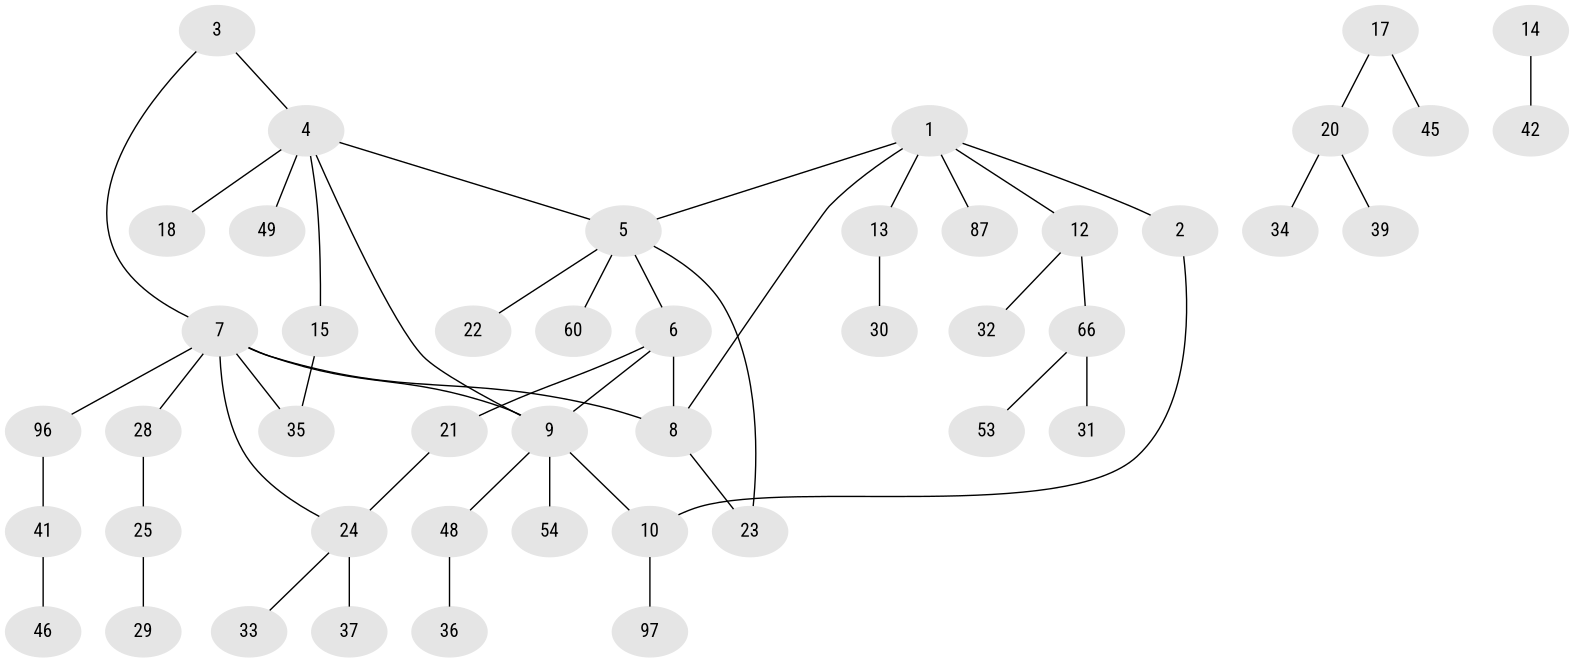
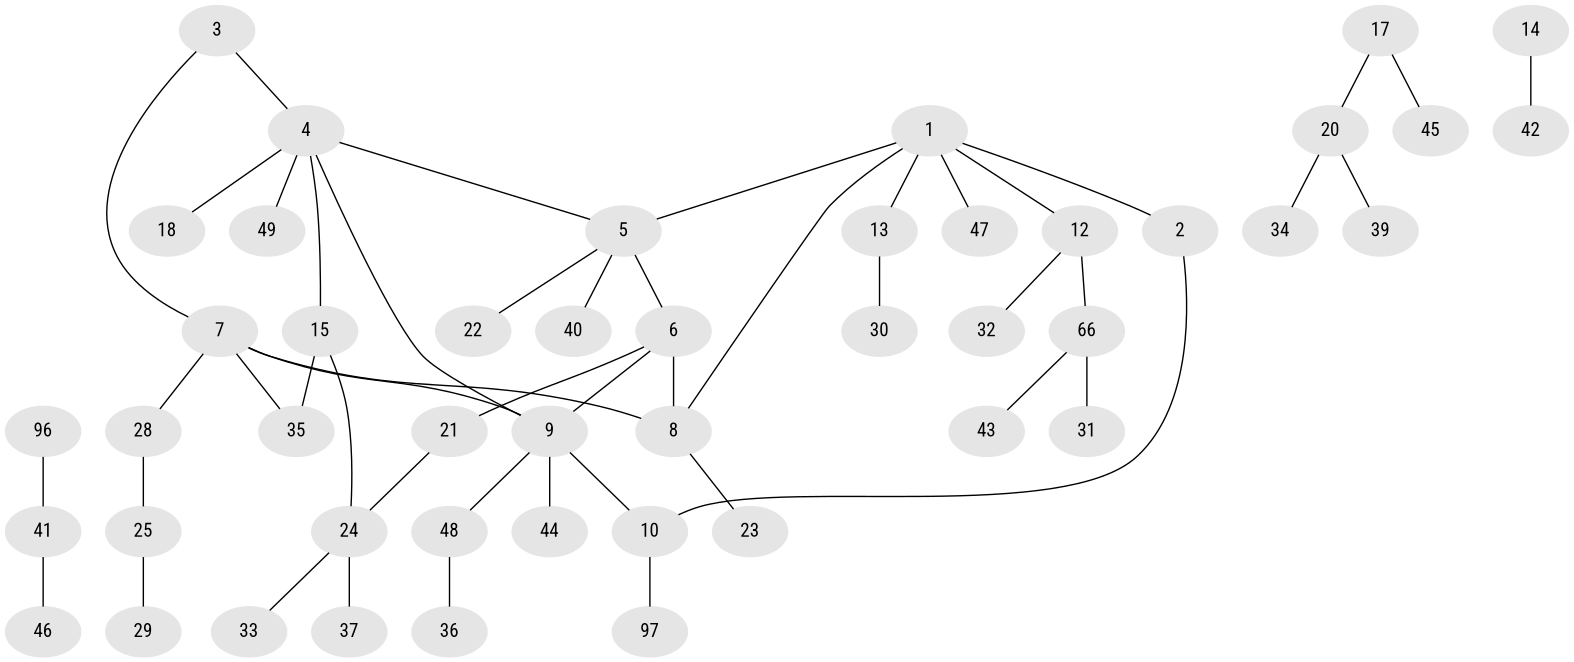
  graph {
    fontname="Roboto Condensed"
    node [color=gray90 fontname="Roboto Condensed" style=filled]
    edge [fontname="Roboto Condensed"]
    1
    2
    5
    8
    12
    13
-   47 [label=87]
+   47
    10
    4
    9
    15
    18
    49
    6
    22
    23
-   40 [label=60]
+   40
    n18 [label=66]
    32
    30
    21
    24
    n23 [label=97]
    3
    7
    n26 [label=96]
    28
    35
-   44 [label=54]
+   44
    48
    41
    17
    20
    45
    33
    37
    25
    14
    42
    36
    31
-   43 [label=53]
+   43
    46
    34
    39
    29
    1 -- 2
    1 -- 5
    1 -- 8
    1 -- 12
    1 -- 13
    1 -- 47
    2 -- 10
    5 -- 6
    5 -- 22
-   5 -- 23
    5 -- 40
    8 -- 23
    12 -- n18
    12 -- 32
    13 -- 30
    10 -- n23
    4 -- 5
    4 -- 9
    4 -- 15
    4 -- 18
    4 -- 49
    9 -- 10
    9 -- 44
    9 -- 48
    15 -- 35
    6 -- 8
    6 -- 9
    6 -- 21
    n18 -- 31
    n18 -- 43
    21 -- 24
    24 -- 33
    24 -- 37
    3 -- 4
    3 -- 7
    7 -- 8
    7 -- 9
-   7 -- 24
-   7 -- n26
+   15 -- 24
    7 -- 28
    7 -- 35
    n26 -- 41
    28 -- 25
    48 -- 36
    41 -- 46
    17 -- 20
    17 -- 45
    20 -- 34
    20 -- 39
    25 -- 29
    14 -- 42
  }
